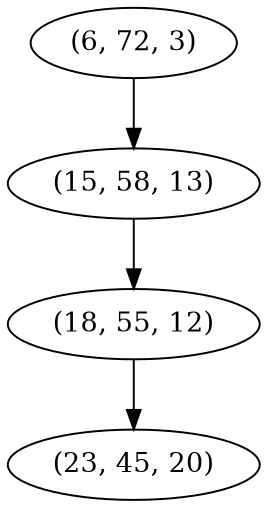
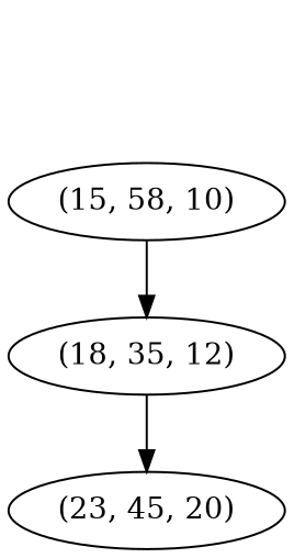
  digraph {
-   "(6, 72, 3)"
-   "(15, 58, 10)" [label="(15, 58, 13)"]
-   "(18, 55, 12)"
+   "(15, 58, 10)"
+   "(18, 55, 12)" [label="(18, 35, 12)"]
    n4 [label="(23, 45, 20)"]
-   "(6, 72, 3)" -> "(15, 58, 10)"
    "(15, 58, 10)" -> "(18, 55, 12)"
    "(18, 55, 12)" -> n4
  }
